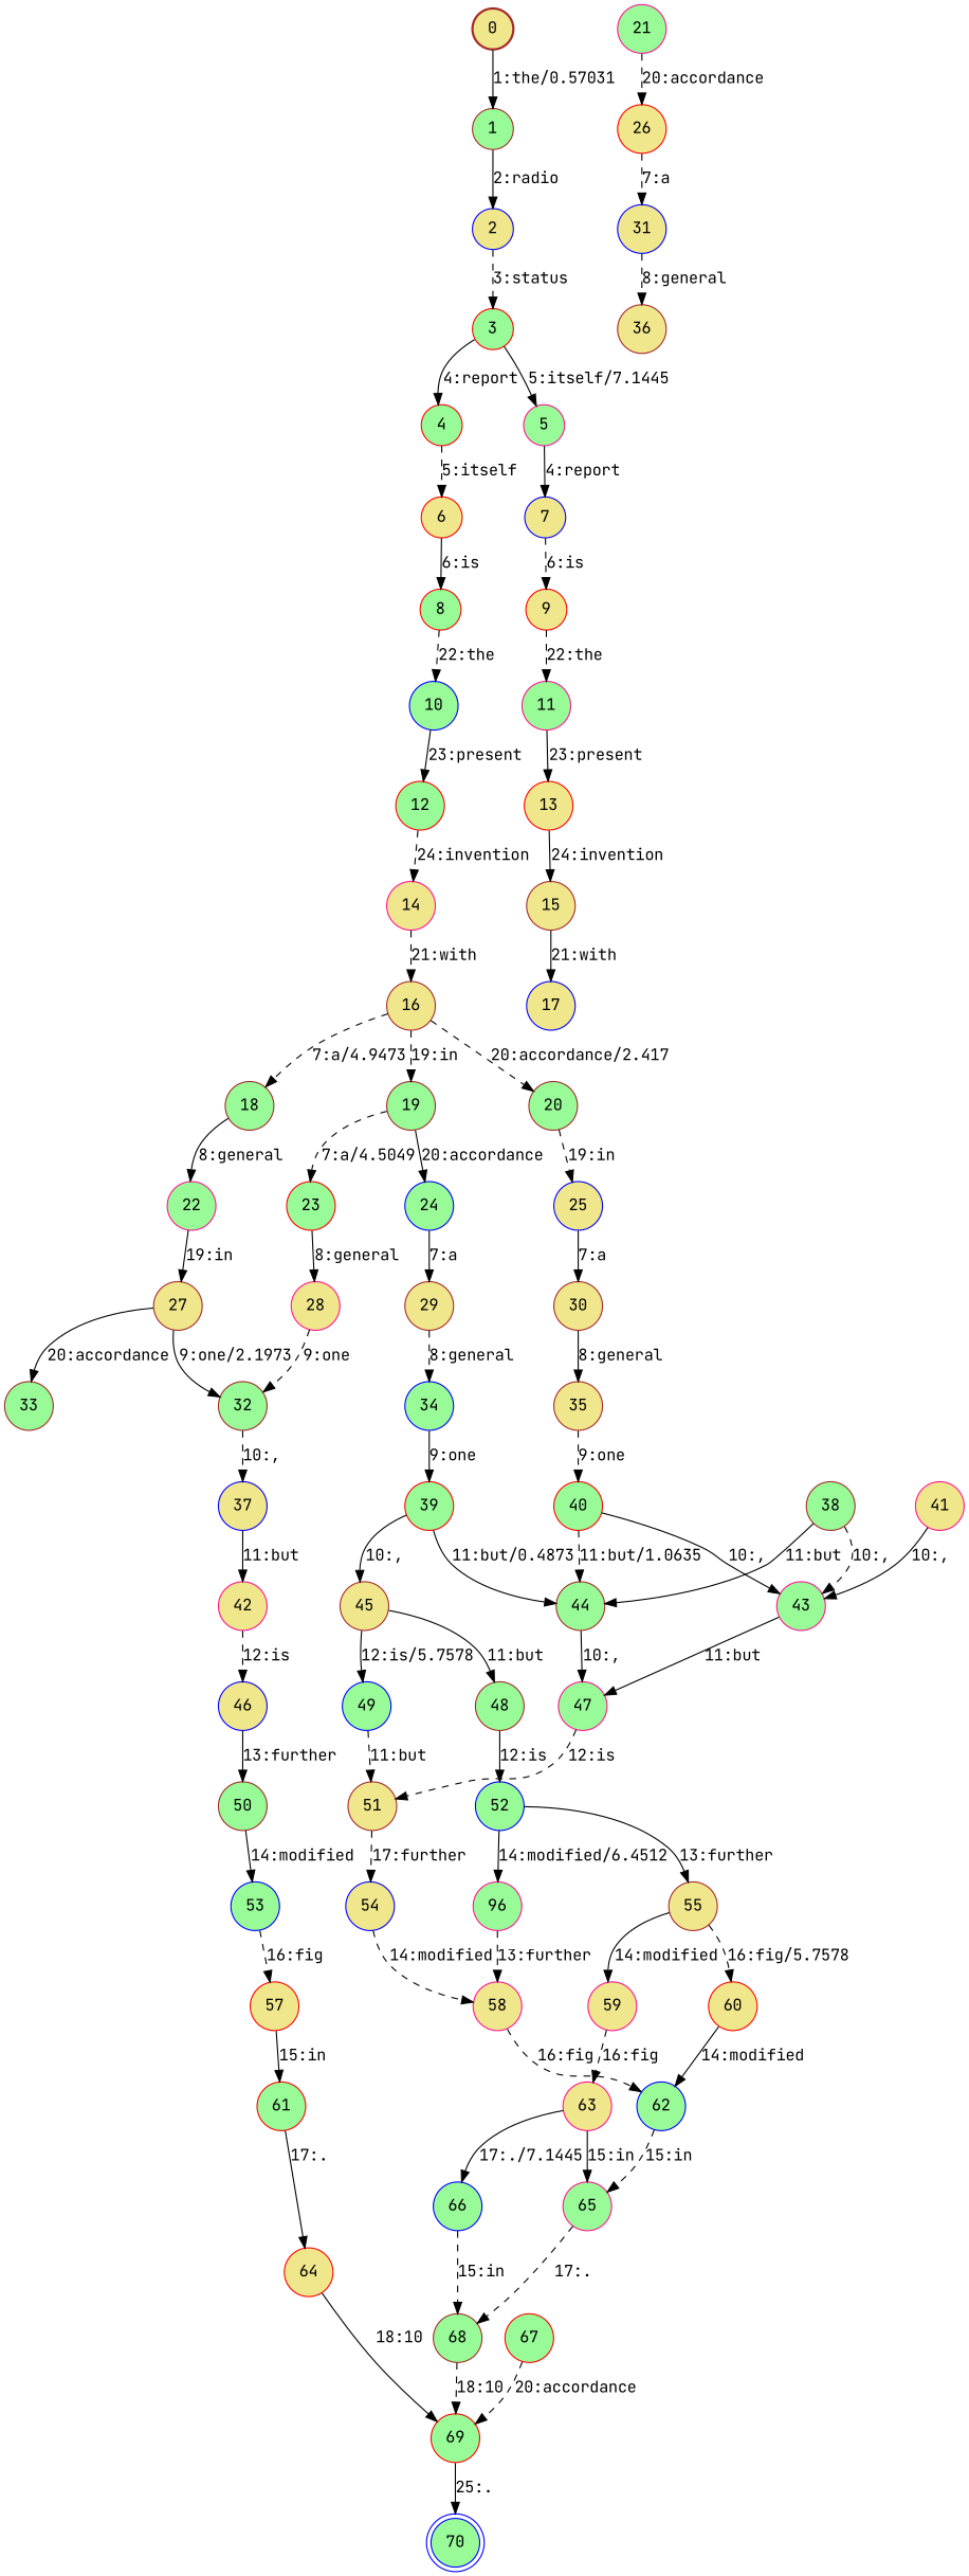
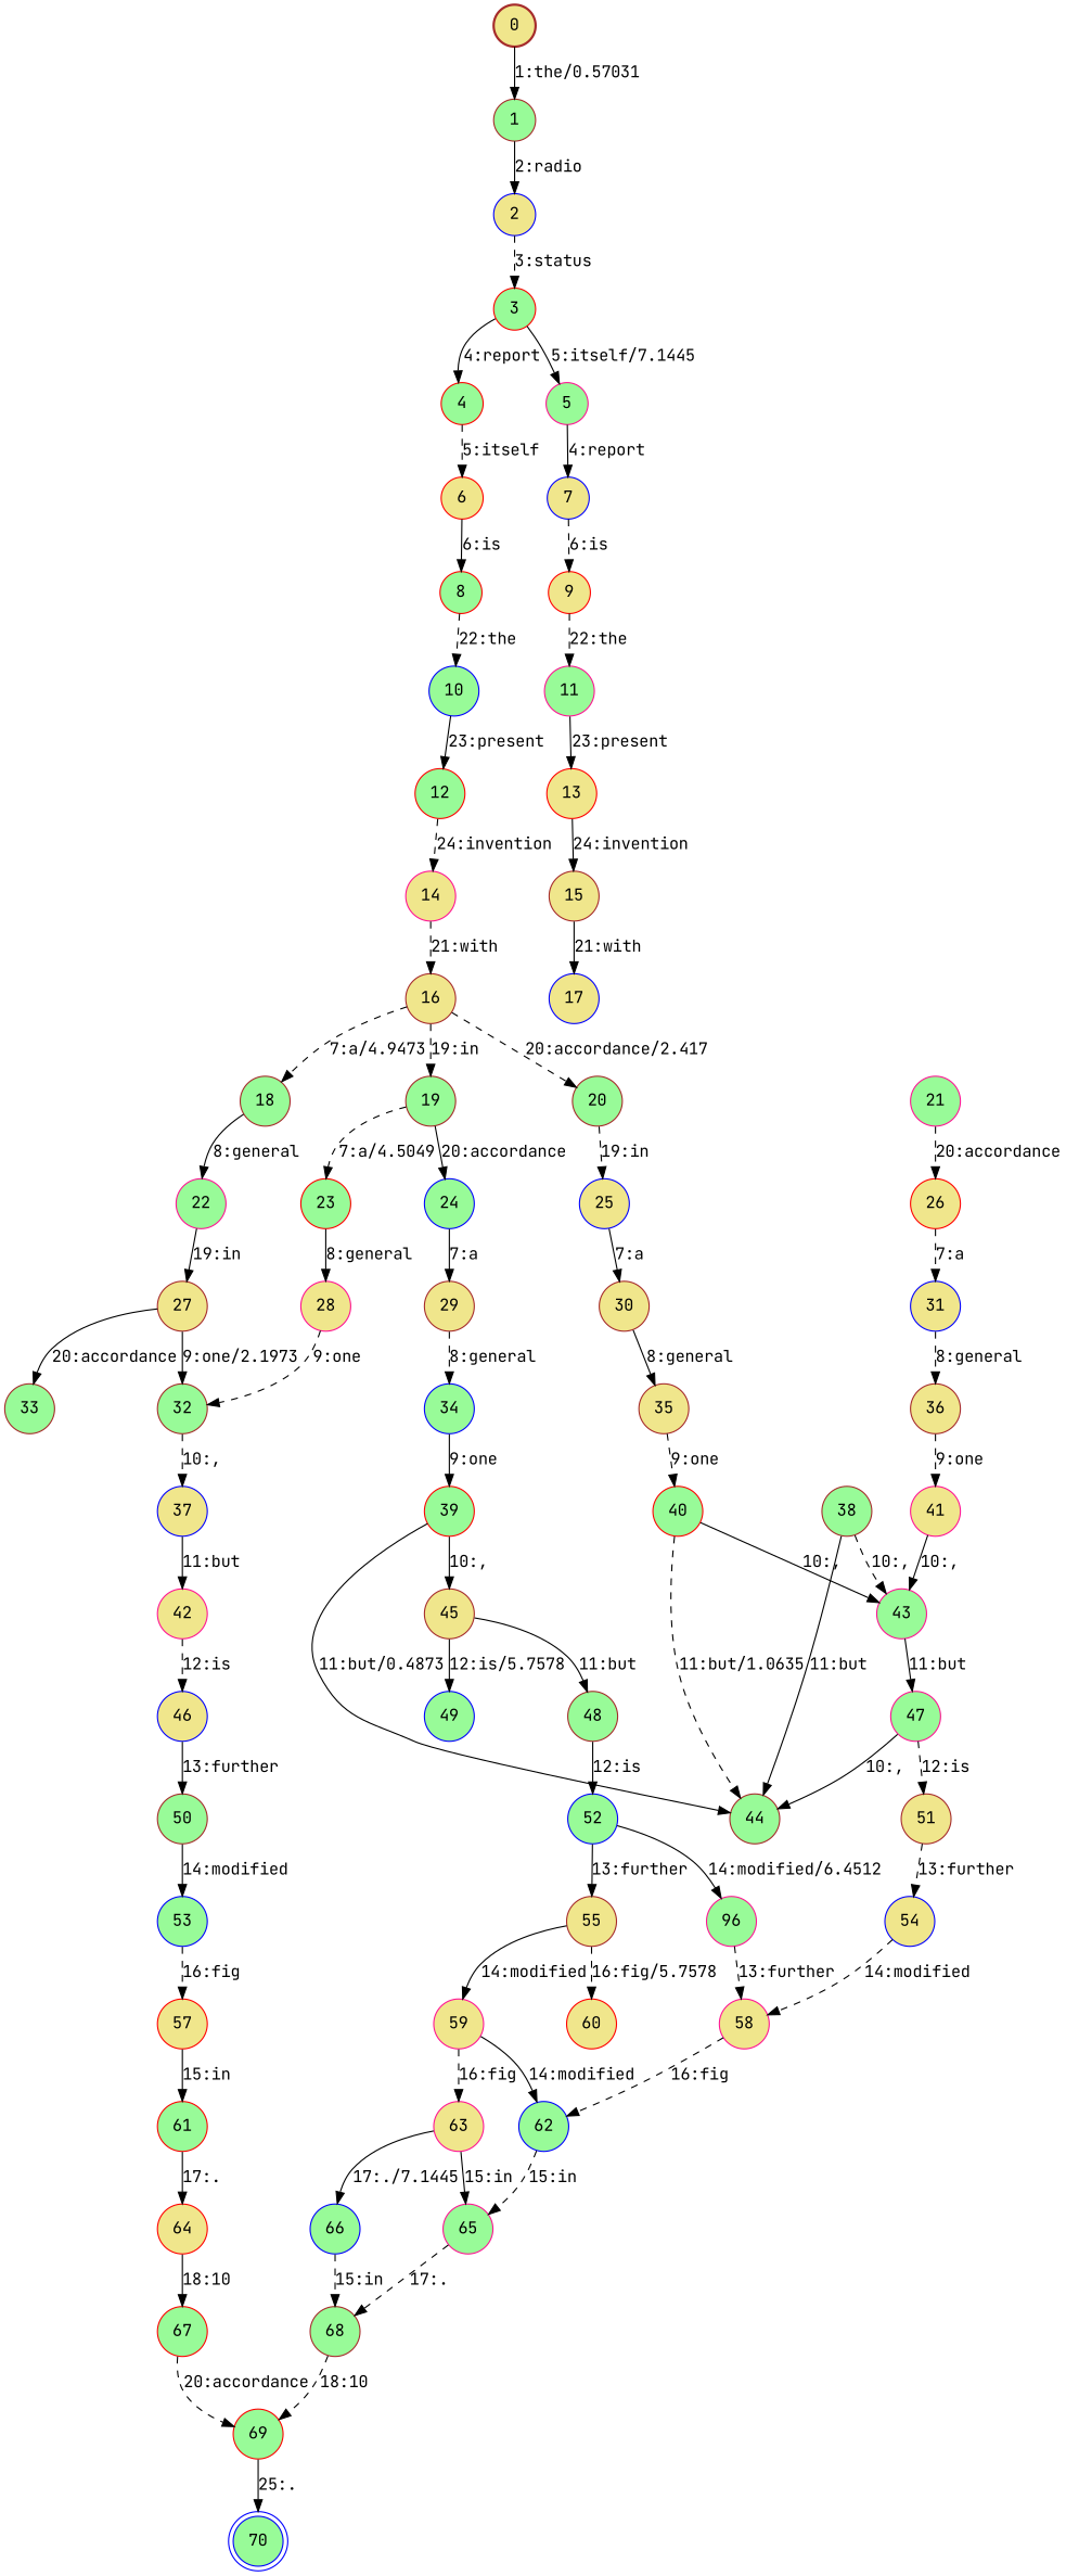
  digraph {
    fontname="JetBrains Mono"
    nodesep=0.25
    rankdir=TB
    ranksep=0.4
    node [color=brown fillcolor=palegreen fontname="JetBrains Mono" fontsize=14 shape=circle style="solid,filled"]
    edge [fontname="JetBrains Mono" fontsize=14 style=solid]
    n1 [fillcolor=khaki label=0 style="bold,filled"]
    n2 [label=1]
    n3 [color=blue fillcolor=khaki label=2]
    n4 [color=red label=3]
    n5 [color=red label=4]
    n6 [color=deeppink label=5]
    n7 [color=red fillcolor=khaki label=6]
    n8 [color=blue fillcolor=khaki label=7]
    n9 [color=red label=8]
    n10 [color=red fillcolor=khaki label=9]
    n11 [color=blue label=10]
    n12 [color=deeppink label=11]
    n13 [color=red label=12]
    n14 [color=red fillcolor=khaki label=13]
    n15 [color=deeppink fillcolor=khaki label=14]
    n16 [fillcolor=khaki label=15]
    n17 [fillcolor=khaki label=16]
    n18 [color=blue fillcolor=khaki label=17]
    n19 [label=18]
    n20 [label=19]
    n21 [label=20]
    n22 [color=deeppink label=22]
    n23 [color=red label=23]
    n24 [color=blue label=24]
    n25 [color=blue fillcolor=khaki label=25]
    n26 [color=deeppink label=21]
    n27 [color=red fillcolor=khaki label=26]
    n28 [fillcolor=khaki label=27]
    n29 [color=deeppink fillcolor=khaki label=28]
    n30 [fillcolor=khaki label=29]
    n31 [fillcolor=khaki label=30]
    n32 [color=blue fillcolor=khaki label=31]
    n33 [label=32]
    n34 [label=33]
    n35 [color=blue label=34]
    n36 [fillcolor=khaki label=35]
    n37 [fillcolor=khaki label=36]
    n38 [color=blue fillcolor=khaki label=37]
    n39 [color=red label=39]
    n40 [color=red label=40]
    n41 [color=deeppink fillcolor=khaki label=41]
    n42 [color=deeppink fillcolor=khaki label=42]
    n43 [label=38]
    n44 [color=deeppink label=43]
    n45 [label=44]
    n46 [fillcolor=khaki label=45]
    n47 [color=blue fillcolor=khaki label=46]
    n48 [color=deeppink label=47]
    n49 [color=blue label=49]
    n50 [label=48]
    n51 [label=50]
    n52 [fillcolor=khaki label=51]
    n53 [color=blue label=52]
    n54 [color=blue label=53]
    n55 [color=blue fillcolor=khaki label=54]
    n56 [fillcolor=khaki label=55]
    n57 [color=deeppink label=96]
    n58 [color=red fillcolor=khaki label=57]
    n59 [color=deeppink fillcolor=khaki label=58]
    n60 [color=deeppink fillcolor=khaki label=59]
    n61 [color=red fillcolor=khaki label=60]
    n62 [color=red label=61]
    n63 [color=blue label=62]
    n64 [color=deeppink fillcolor=khaki label=63]
    n65 [color=red fillcolor=khaki label=64]
    n66 [color=deeppink label=65]
    n67 [color=blue label=66]
    n68 [color=red label=67]
    n69 [label=68]
    n70 [color=red label=69]
    n71 [color=blue label=70 shape=doublecircle]
    n1 -> n2 [label="1:the/0.57031"]
    n2 -> n3 [label="2:radio"]
    n3 -> n4 [label="3:status" style=dashed]
    n4 -> n5 [label="4:report"]
    n4 -> n6 [label="5:itself/7.1445"]
    n5 -> n7 [label="5:itself" style=dashed]
    n6 -> n8 [label="4:report"]
    n7 -> n9 [label="6:is"]
    n8 -> n10 [label="6:is" style=dashed]
    n9 -> n11 [label="22:the" style=dashed]
    n10 -> n12 [label="22:the" style=dashed]
    n11 -> n13 [label="23:present"]
    n12 -> n14 [label="23:present"]
    n13 -> n15 [label="24:invention" style=dashed]
    n14 -> n16 [label="24:invention"]
    n15 -> n17 [label="21:with" style=dashed]
    n16 -> n18 [label="21:with"]
    n17 -> n19 [label="7:a/4.9473" style=dashed]
    n17 -> n20 [label="19:in" style=dashed]
    n17 -> n21 [label="20:accordance/2.417" style=dashed]
    n19 -> n22 [label="8:general"]
    n20 -> n23 [label="7:a/4.5049" style=dashed]
    n20 -> n24 [label="20:accordance"]
    n21 -> n25 [label="19:in" style=dashed]
    n22 -> n28 [label="19:in"]
    n23 -> n29 [label="8:general"]
    n24 -> n30 [label="7:a"]
    n25 -> n31 [label="7:a"]
    n26 -> n27 [label="20:accordance" style=dashed]
    n27 -> n32 [label="7:a" style=dashed]
    n28 -> n33 [label="9:one/2.1973"]
    n28 -> n34 [label="20:accordance"]
    n29 -> n33 [label="9:one" style=dashed]
    n30 -> n35 [label="8:general" style=dashed]
    n31 -> n36 [label="8:general"]
    n32 -> n37 [label="8:general" style=dashed]
    n33 -> n38 [label="10:," style=dashed]
    n35 -> n39 [label="9:one"]
    n36 -> n40 [label="9:one" style=dashed]
+   n37 -> n41 [label="9:one" style=dashed]
    n38 -> n42 [label="11:but"]
    n39 -> n45 [label="11:but/0.4873"]
    n39 -> n46 [label="10:,"]
    n40 -> n44 [label="10:,"]
    n40 -> n45 [label="11:but/1.0635" style=dashed]
    n41 -> n44 [label="10:,"]
    n42 -> n47 [label="12:is" style=dashed]
    n43 -> n44 [label="10:," style=dashed]
    n43 -> n45 [label="11:but"]
    n44 -> n48 [label="11:but"]
-   n45 -> n48 [label="10:,"]
+   n48 -> n45 [label="10:,"]
    n46 -> n49 [label="12:is/5.7578"]
    n46 -> n50 [label="11:but"]
    n47 -> n51 [label="13:further"]
    n48 -> n52 [label="12:is" style=dashed]
-   n49 -> n52 [label="11:but" style=dashed]
    n50 -> n53 [label="12:is"]
    n51 -> n54 [label="14:modified"]
-   n52 -> n55 [label="17:further" style=dashed]
+   n52 -> n55 [label="13:further" style=dashed]
    n53 -> n56 [label="13:further"]
    n53 -> n57 [label="14:modified/6.4512"]
    n54 -> n58 [label="16:fig" style=dashed]
    n55 -> n59 [label="14:modified" style=dashed]
    n56 -> n60 [label="14:modified"]
    n56 -> n61 [label="16:fig/5.7578" style=dashed]
    n57 -> n59 [label="13:further" style=dashed]
    n58 -> n62 [label="15:in"]
    n59 -> n63 [label="16:fig" style=dashed]
    n60 -> n64 [label="16:fig" style=dashed]
-   n61 -> n63 [label="14:modified"]
+   n60 -> n63 [label="14:modified"]
    n62 -> n65 [label="17:."]
    n63 -> n66 [label="15:in" style=dashed]
    n64 -> n66 [label="15:in"]
    n64 -> n67 [label="17:./7.1445"]
-   n65 -> n70 [label="18:10"]
+   n65 -> n68 [label="18:10"]
    n66 -> n69 [label="17:." style=dashed]
    n67 -> n69 [label="15:in" style=dashed]
    n68 -> n70 [label="20:accordance" style=dashed]
    n69 -> n70 [label="18:10" style=dashed]
    n70 -> n71 [label="25:."]
  }
